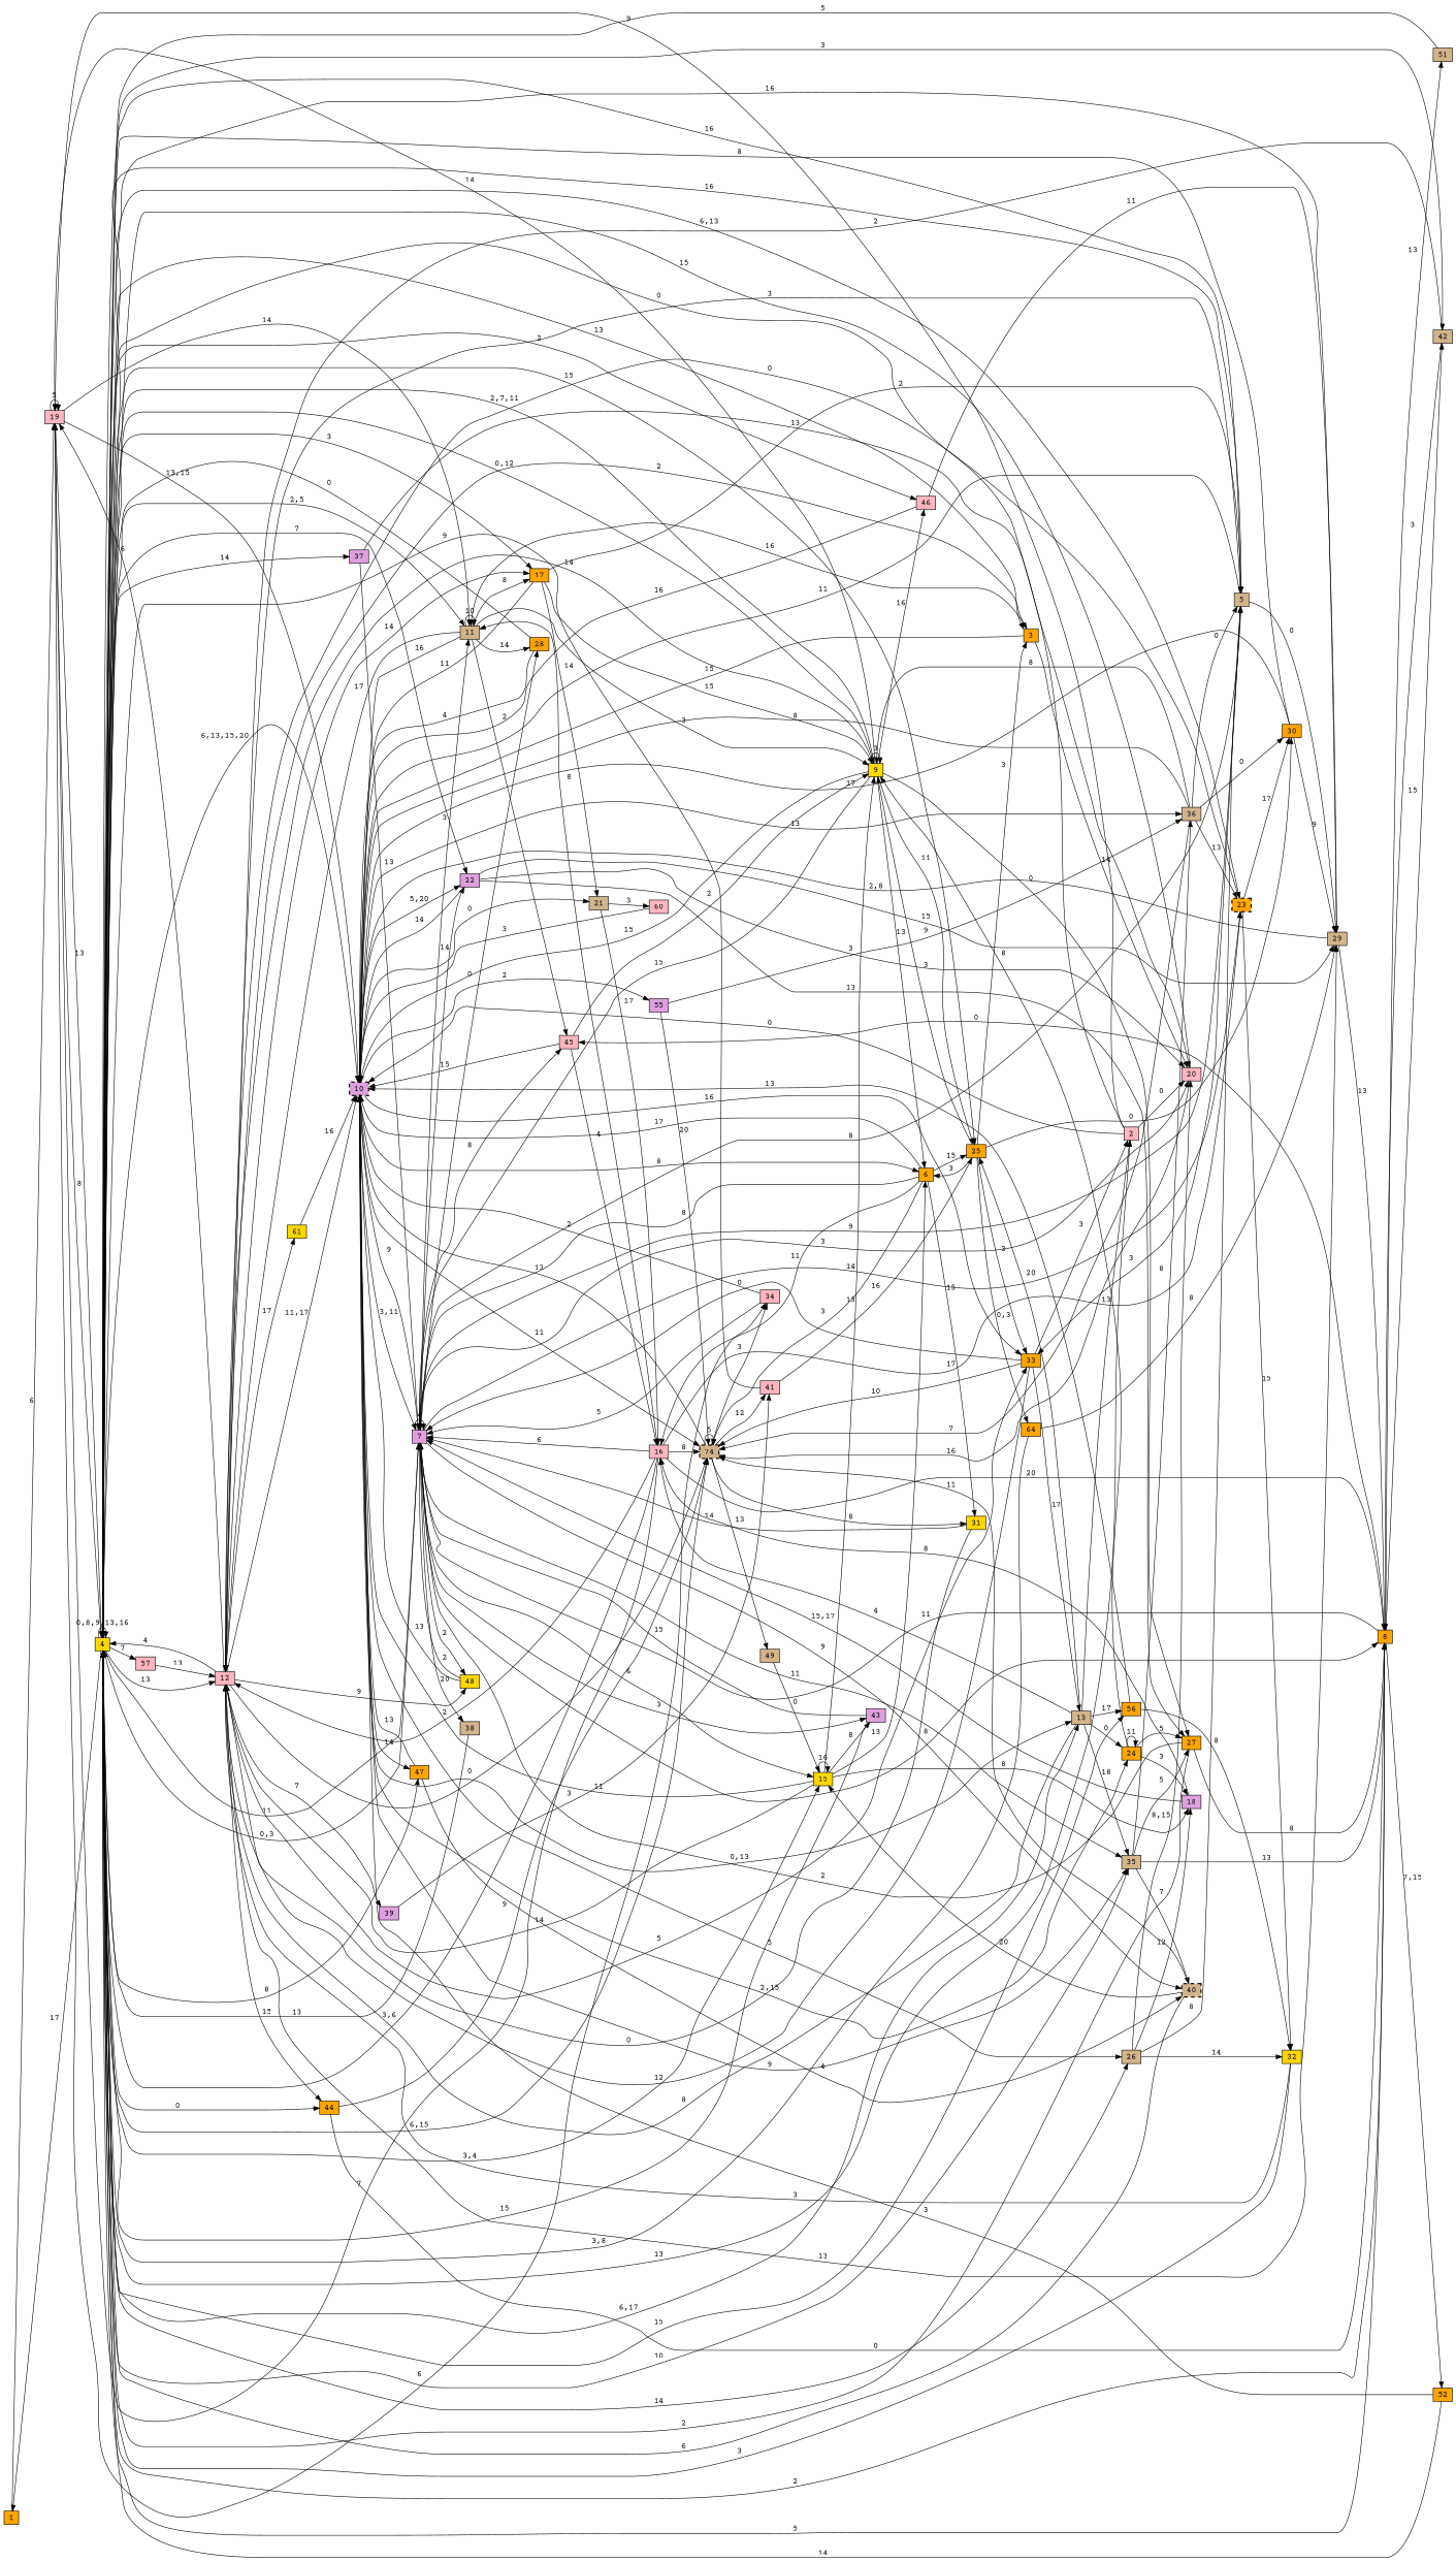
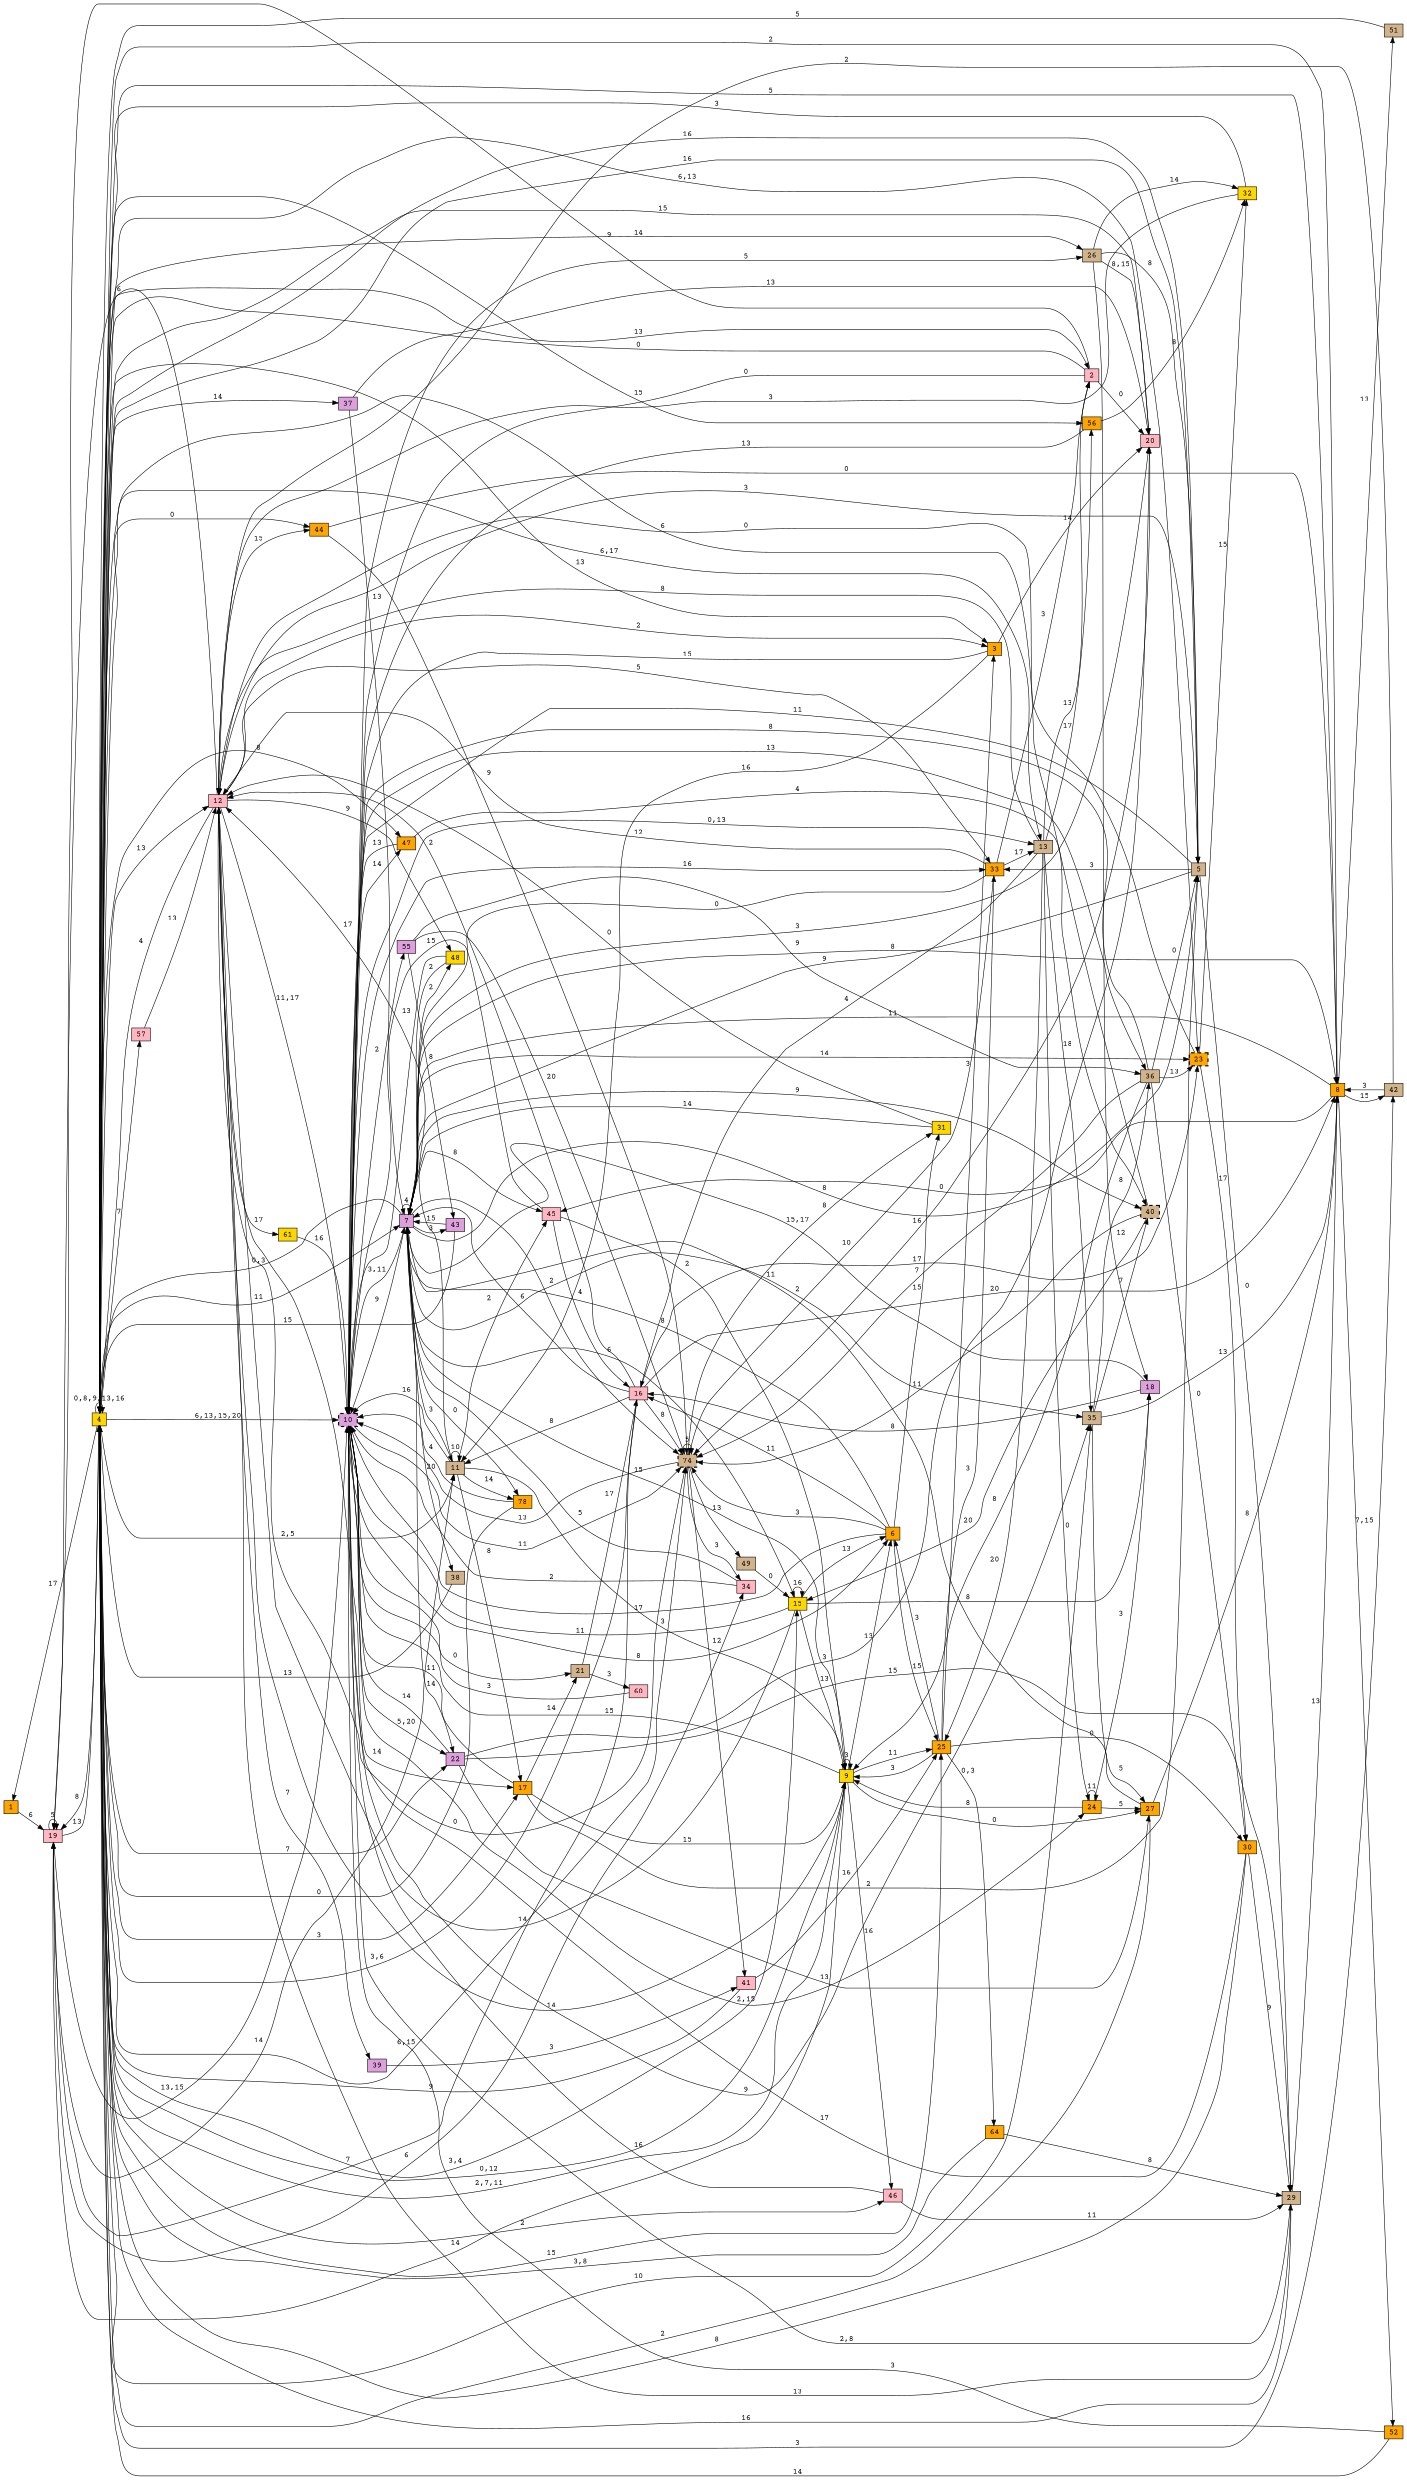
  digraph {
    fontname="Courier Prime"
    rankdir=LR
    node [fillcolor=orange fontname="Courier Prime" shape=box style=filled]
    edge [fontname="Courier Prime"]
    n1 [height=0.1 label=1 width=0.1]
    n2 [fillcolor=lightpink height=0.1 label=19 width=0.1]
    n3 [fillcolor=gold height=0.1 label=4 width=0.1]
    n4 [fillcolor=plum height=0.1 label=10 style="filled,bold,dashed" width=0.1]
    n5 [fillcolor=tan height=0.1 label=11 width=0.1]
    n6 [fillcolor=lightpink height=0.1 label=34 width=0.1]
    n7 [fillcolor=lightpink height=0.1 label=2 width=0.1]
    n8 [fillcolor=lightpink height=0.1 label=20 width=0.1]
    n9 [height=0.1 label=3 width=0.1]
    n10 [fillcolor=tan height=0.1 label=5 width=0.1]
    n11 [fillcolor=plum height=0.1 label=7 width=0.1]
    n12 [height=0.1 label=8 width=0.1]
    n13 [fillcolor=gold height=0.1 label=9 width=0.1]
    n14 [fillcolor=lightpink height=0.1 label=12 width=0.1]
    n15 [fillcolor=tan height=0.1 label=13 width=0.1]
    n16 [fillcolor=tan height=0.1 label=74 style="bold,dashed,filled" width=0.1]
    n17 [fillcolor=gold height=0.1 label=15 width=0.1]
    n18 [height=0.1 label=17 width=0.1]
    n19 [fillcolor=plum height=0.1 label=22 width=0.1]
    n20 [height=0.1 label=23 style="bold,dashed,filled" width=0.1]
    n21 [height=0.1 label=25 width=0.1]
    n22 [fillcolor=tan height=0.1 label=26 width=0.1]
    n23 [fillcolor=tan height=0.1 label=35 width=0.1]
    n24 [fillcolor=plum height=0.1 label=37 width=0.1]
    n25 [fillcolor=tan height=0.1 label=42 width=0.1]
    n26 [height=0.1 label=44 width=0.1]
    n27 [fillcolor=lightpink height=0.1 label=46 width=0.1]
    n28 [height=0.1 label=47 width=0.1]
    n29 [height=0.1 label=56 width=0.1]
    n30 [fillcolor=lightpink height=0.1 label=57 width=0.1]
    n31 [height=0.1 label=33 width=0.1]
    n32 [height=0.1 label=6 width=0.1]
    n33 [fillcolor=tan height=0.1 label=21 width=0.1]
    n34 [height=0.1 label=24 width=0.1]
    n35 [fillcolor=tan height=0.1 label=36 width=0.1]
    n36 [fillcolor=plum height=0.1 label=55 width=0.1]
    n37 [height=0.1 label=30 width=0.1]
    n38 [fillcolor=tan height=0.1 label=29 width=0.1]
-   n39 [height=0.1 label=28 width=0.1]
+   n39 [height=0.1 label=78 width=0.1]
    n40 [fillcolor=lightpink height=0.1 label=45 width=0.1]
    n41 [fillcolor=tan height=0.1 label=38 width=0.1]
    n42 [fillcolor=tan height=0.1 label=40 style="filled,bold,dashed" width=0.1]
    n43 [fillcolor=plum height=0.1 label=43 width=0.1]
    n44 [fillcolor=gold height=0.1 label=48 width=0.1]
    n45 [fillcolor=tan height=0.1 label=51 width=0.1]
    n46 [height=0.1 label=52 width=0.1]
    n47 [height=0.1 label=27 width=0.1]
    n48 [fillcolor=plum height=0.1 label=39 width=0.1]
    n49 [fillcolor=gold height=0.1 label=61 width=0.1]
    n50 [fillcolor=lightpink height=0.1 label=16 width=0.1]
    n51 [fillcolor=gold height=0.1 label=31 width=0.1]
    n52 [fillcolor=lightpink height=0.1 label=41 width=0.1]
    n53 [fillcolor=tan height=0.1 label=49 width=0.1]
    n54 [fillcolor=plum height=0.1 label=18 width=0.1]
    n55 [fillcolor=gold height=0.1 label=32 width=0.1]
    n56 [height=0.1 label=64 width=0.1]
    n57 [fillcolor=lightpink height=0.1 label=60 width=0.1]
    n1 -> n2 [label=6]
    n2 -> n2 [label=5]
    n2 -> n3 [label=13]
    n2 -> n4 [label="13,15"]
    n2 -> n5 [label=14]
    n2 -> n6 [label=6]
    n3 -> n1 [label=17]
    n3 -> n2 [label=8]
    n3 -> n3 [label="0,8,9,13,16"]
    n3 -> n4 [label="6,13,15,20"]
    n3 -> n5 [label="2,5"]
    n3 -> n7 [label=13]
    n3 -> n9 [label=13]
    n3 -> n10 [label=16]
    n3 -> n11 [label=11]
    n3 -> n12 [label=2]
    n3 -> n13 [label="0,12"]
    n3 -> n14 [label=13]
    n3 -> n15 [label="6,17"]
    n3 -> n16 [label="6,15"]
    n3 -> n17 [label="3,4"]
    n3 -> n18 [label=3]
    n3 -> n19 [label=7]
    n3 -> n20 [label="6,13"]
    n3 -> n21 [label=15]
    n3 -> n22 [label=14]
    n3 -> n23 [label=10]
    n3 -> n24 [label=14]
    n3 -> n25 [label=3]
    n3 -> n26 [label=0]
    n3 -> n27 [label=2]
    n3 -> n28 [label=8]
    n3 -> n29 [label=15]
    n3 -> n30 [label=7]
    n4 -> n11 [label="3,11"]
    n4 -> n15 [label="0,13"]
    n4 -> n16 [label=11]
    n4 -> n19 [label="5,20"]
    n4 -> n22 [label=5]
    n4 -> n23 [label=9]
    n4 -> n28 [label=14]
    n4 -> n31 [label=16]
    n4 -> n32 [label=8]
    n4 -> n33 [label=0]
    n4 -> n34 [label="2,15"]
    n4 -> n35 [label=13]
    n4 -> n36 [label=2]
    n5 -> n4 [label=16]
    n5 -> n5 [label=10]
    n5 -> n13 [label=3]
    n5 -> n14 [label=17]
    n5 -> n18 [label=8]
    n5 -> n39 [label=14]
    n5 -> n40 [label=2]
    n6 -> n4 [label=2]
    n6 -> n11 [label=5]
    n7 -> n2 [label=9]
    n7 -> n3 [label=0]
    n7 -> n4 [label=0]
    n7 -> n8 [label=0]
    n8 -> n3 [label=15]
    n8 -> n16 [label=16]
    n9 -> n4 [label=15]
    n9 -> n5 [label=16]
    n9 -> n8 [label=14]
    n10 -> n3 [label=16]
    n10 -> n4 [label=11]
    n10 -> n11 [label=9]
    n10 -> n31 [label=3]
    n10 -> n38 [label=0]
    n11 -> n3 [label="0,3"]
    n11 -> n4 [label=9]
    n11 -> n5 [label=3]
    n11 -> n8 [label=3]
    n11 -> n10 [label=8]
    n11 -> n11 [label=4]
    n11 -> n12 [label=8]
+   n11 -> n16 [label=2]
    n11 -> n17 [label=6]
    n11 -> n19 [label=14]
    n11 -> n20 [label=14]
    n11 -> n23 [label=11]
    n11 -> n39 [label=0]
    n11 -> n40 [label=8]
    n11 -> n41 [label=20]
    n11 -> n42 [label=9]
    n11 -> n43 [label=3]
    n11 -> n44 [label=2]
    n12 -> n3 [label=5]
    n12 -> n11 [label=11]
    n12 -> n25 [label=15]
    n12 -> n40 [label=0]
    n12 -> n45 [label=13]
    n12 -> n46 [label="7,15"]
    n13 -> n2 [label=14]
    n13 -> n3 [label="2,7,11"]
    n13 -> n4 [label=15]
    n13 -> n11 [label=15]
    n13 -> n13 [label=3]
    n13 -> n14 [label=14]
    n13 -> n21 [label=11]
    n13 -> n27 [label=16]
    n13 -> n32 [label=13]
    n13 -> n47 [label=0]
    n14 -> n2 [label=6]
    n14 -> n3 [label=4]
    n14 -> n4 [label="11,17"]
    n14 -> n9 [label=2]
    n14 -> n10 [label=3]
    n14 -> n16 [label=0]
    n14 -> n18 [label=14]
    n14 -> n26 [label=15]
    n14 -> n31 [label=5]
    n14 -> n38 [label=13]
    n14 -> n44 [label=9]
    n14 -> n48 [label=7]
    n14 -> n49 [label=17]
    n15 -> n7 [label=13]
    n15 -> n14 [label=8]
    n15 -> n21 [label=20]
    n15 -> n23 [label=18]
    n15 -> n29 [label=17]
    n15 -> n34 [label=0]
    n15 -> n50 [label=4]
    n16 -> n4 [label=13]
    n16 -> n6 [label=3]
    n16 -> n16 [label=5]
    n16 -> n51 [label=8]
    n16 -> n52 [label=12]
    n16 -> n53 [label=13]
    n17 -> n4 [label=11]
    n17 -> n13 [label=13]
    n17 -> n14 [label=14]
    n17 -> n17 [label=16]
    n17 -> n32 [label=13]
-   n17 -> n43 [label=8]
+   n36 -> n43 [label=8]
    n17 -> n54 [label=8]
    n18 -> n4 [label=11]
    n18 -> n10 [label=2]
    n18 -> n13 [label=15]
    n18 -> n33 [label=14]
    n19 -> n4 [label=14]
    n19 -> n8 [label=3]
    n19 -> n38 [label=15]
    n19 -> n47 [label=13]
    n20 -> n14 [label=0]
    n20 -> n37 [label=17]
    n20 -> n55 [label=15]
    n21 -> n9 [label=3]
    n21 -> n13 [label=3]
    n21 -> n31 [label=3]
    n21 -> n32 [label=3]
    n21 -> n37 [label=0]
    n21 -> n56 [label="0,3"]
    n22 -> n8 [label="8,15"]
    n22 -> n10 [label=8]
    n22 -> n54 [label=12]
    n22 -> n55 [label=14]
    n23 -> n12 [label=13]
    n23 -> n35 [label=8]
    n23 -> n42 [label=7]
    n23 -> n47 [label=5]
    n24 -> n8 [label=13]
    n24 -> n11 [label=13]
    n25 -> n12 [label=3]
    n25 -> n14 [label=2]
    n26 -> n12 [label=0]
    n26 -> n16 [label=9]
    n27 -> n4 [label=16]
    n27 -> n38 [label=11]
    n28 -> n4 [label=13]
    n28 -> n42 [label=4]
    n29 -> n4 [label=13]
    n29 -> n55 [label=8]
    n30 -> n14 [label=13]
    n31 -> n7 [label=3]
    n31 -> n11 [label=0]
    n31 -> n14 [label=12]
    n31 -> n15 [label=17]
    n31 -> n16 [label=10]
    n32 -> n4 [label=17]
    n32 -> n11 [label=8]
    n32 -> n16 [label=3]
    n32 -> n21 [label=15]
    n32 -> n50 [label=11]
    n32 -> n51 [label=15]
    n33 -> n50 [label=17]
    n33 -> n57 [label=3]
    n34 -> n13 [label=8]
    n34 -> n34 [label=11]
    n34 -> n47 [label=5]
    n34 -> n54 [label=3]
    n35 -> n4 [label=8]
    n35 -> n10 [label=0]
    n35 -> n13 [label=8]
    n35 -> n16 [label=7]
    n35 -> n20 [label=13]
    n35 -> n37 [label=0]
    n36 -> n16 [label=20]
    n36 -> n35 [label=9]
    n37 -> n3 [label=8]
    n37 -> n4 [label=17]
    n37 -> n38 [label=9]
    n38 -> n3 [label=16]
    n38 -> n4 [label="2,8"]
    n38 -> n12 [label=13]
    n39 -> n3 [label=0]
    n39 -> n4 [label=4]
    n40 -> n4 [label=15]
    n40 -> n13 [label=2]
    n40 -> n50 [label=4]
    n41 -> n3 [label=13]
    n42 -> n3 [label=6]
    n42 -> n16 [label=11]
    n42 -> n17 [label=20]
    n43 -> n3 [label=15]
    n43 -> n11 [label=15]
    n44 -> n4 [label=13]
    n44 -> n11 [label=2]
    n45 -> n3 [label=5]
    n46 -> n3 [label=14]
    n46 -> n4 [label=3]
    n47 -> n3 [label=2]
    n47 -> n11 [label=2]
    n47 -> n12 [label=8]
    n48 -> n52 [label=3]
    n49 -> n4 [label=16]
    n50 -> n2 [label=7]
    n50 -> n3 [label="3,6"]
    n50 -> n5 [label=8]
    n50 -> n11 [label=6]
    n50 -> n12 [label=20]
    n50 -> n14 [label=2]
    n50 -> n16 [label=8]
    n50 -> n20 [label=17]
    n51 -> n11 [label=14]
    n51 -> n14 [label=0]
    n52 -> n3 [label=9]
    n52 -> n21 [label=16]
    n53 -> n17 [label=0]
    n54 -> n11 [label="15,17"]
    n54 -> n50 [label=8]
    n55 -> n3 [label=3]
    n55 -> n14 [label=3]
    n56 -> n3 [label="3,8"]
    n56 -> n38 [label=8]
    n57 -> n4 [label=3]
  }
